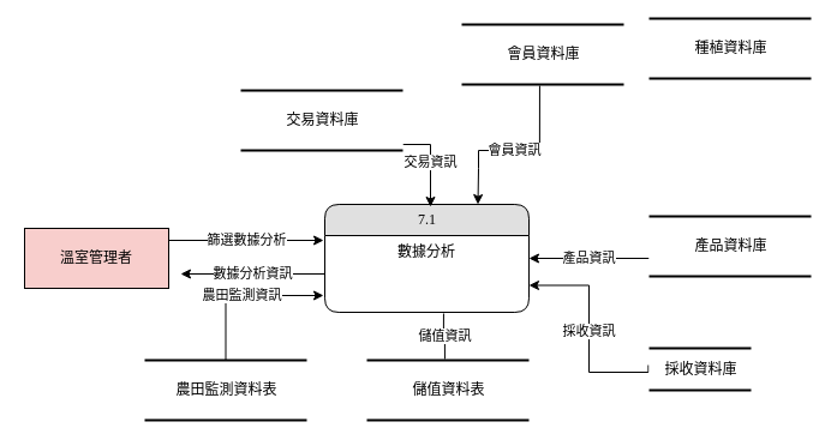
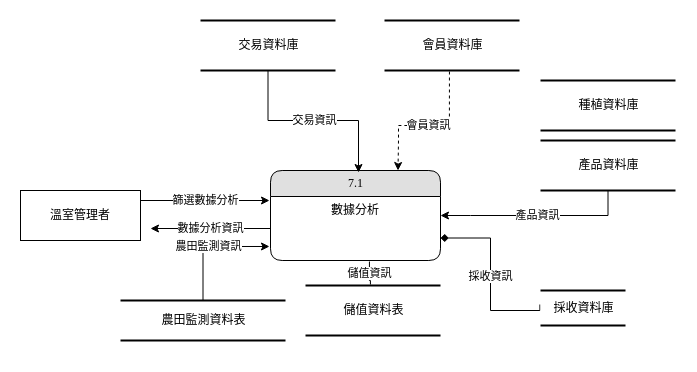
  <mxCell id="0" />
  <mxCell id="1" parent="0" />
  <mxCell id="2" value="篩選數據分析" style="edgeStyle=orthogonalEdgeStyle;rounded=0;orthogonalLoop=1;jettySize=auto;html=1;" parent="1" source="3" edge="1"><mxGeometry relative="1" as="geometry"><mxPoint x="269" y="200" as="targetPoint" /><Array as="points"><mxPoint x="269" y="200" /></Array></mxGeometry></mxCell>
- <mxCell id="3" value="溫室管理者" style="whiteSpace=wrap;html=1;rounded=0;shadow=0;comic=0;labelBackgroundColor=none;strokeWidth=1;fontFamily=Verdana;fontSize=12;align=center;fillColor=#f8cecc;" parent="1" vertex="1"><mxGeometry x="20" y="190" width="120" height="50" as="geometry" /></mxCell>
+ <mxCell id="3" value="溫室管理者" style="whiteSpace=wrap;html=1;rounded=0;shadow=0;comic=0;labelBackgroundColor=none;strokeWidth=1;fontFamily=Verdana;fontSize=12;align=center;" parent="1" vertex="1"><mxGeometry x="20" y="190" width="120" height="50" as="geometry" /></mxCell>
  <mxCell id="4" value="7.1" style="swimlane;html=1;fontStyle=0;childLayout=stackLayout;horizontal=1;startSize=26;fillColor=#e0e0e0;horizontalStack=0;resizeParent=1;resizeLast=0;collapsible=1;marginBottom=0;swimlaneFillColor=#ffffff;align=center;rounded=1;shadow=0;comic=0;labelBackgroundColor=none;strokeWidth=1;fontFamily=Verdana;fontSize=12" parent="1" vertex="1"><mxGeometry x="270" y="170" width="170" height="90" as="geometry" /></mxCell>
  <mxCell id="5" value="數據分析" style="text;html=1;strokeColor=none;fillColor=none;spacingLeft=4;spacingRight=4;whiteSpace=wrap;overflow=hidden;rotatable=0;points=[[0,0.5],[1,0.5]];portConstraint=eastwest;align=center;" parent="4" vertex="1"><mxGeometry y="26" width="170" height="64" as="geometry" /></mxCell>
  <mxCell id="6" value="數據分析資訊" style="edgeStyle=orthogonalEdgeStyle;rounded=0;orthogonalLoop=1;jettySize=auto;html=1;" parent="1" edge="1"><mxGeometry relative="1" as="geometry"><mxPoint x="150" y="228" as="targetPoint" /><mxPoint x="270" y="228" as="sourcePoint" /></mxGeometry></mxCell>
  <mxCell id="7" value="交易資訊" style="edgeStyle=orthogonalEdgeStyle;rounded=0;orthogonalLoop=1;jettySize=auto;html=1;" parent="1" source="8" edge="1"><mxGeometry relative="1" as="geometry"><mxPoint x="358" y="172" as="targetPoint" /><Array as="points"><mxPoint x="268" y="120" /><mxPoint x="358" y="120" /></Array></mxGeometry></mxCell>
- <mxCell id="8" value="交易資料庫" style="html=1;rounded=0;shadow=0;comic=0;labelBackgroundColor=none;strokeWidth=2;fontFamily=Verdana;fontSize=12;align=center;shape=mxgraph.ios7ui.horLines;" parent="1" vertex="1"><mxGeometry x="200" y="75" width="135" height="50" as="geometry" /></mxCell>
- <mxCell id="9" value="採收資訊" style="edgeStyle=orthogonalEdgeStyle;rounded=0;orthogonalLoop=1;jettySize=auto;html=1;exitX=-0.007;exitY=0.4;exitDx=0;exitDy=0;exitPerimeter=0;entryX=1;entryY=0.75;entryDx=0;entryDy=0;" parent="1" source="10" target="4" edge="1"><mxGeometry relative="1" as="geometry"><Array as="points"><mxPoint x="490" y="310" /><mxPoint x="490" y="238" /></Array><mxPoint x="430" y="261" as="targetPoint" /></mxGeometry></mxCell>
+ <mxCell id="8" value="交易資料庫" style="html=1;rounded=0;shadow=0;comic=0;labelBackgroundColor=none;strokeWidth=2;fontFamily=Verdana;fontSize=12;align=center;shape=mxgraph.ios7ui.horLines;" parent="1" vertex="1"><mxGeometry x="200" y="20" width="135" height="50" as="geometry" /></mxCell>
+ <mxCell id="9" value="採收資訊" style="edgeStyle=orthogonalEdgeStyle;rounded=0;orthogonalLoop=1;jettySize=auto;html=1;exitX=-0.007;exitY=0.4;exitDx=0;exitDy=0;exitPerimeter=0;entryX=1;entryY=0.75;entryDx=0;entryDy=0;endArrow=diamond;" parent="1" source="10" target="4" edge="1"><mxGeometry relative="1" as="geometry"><Array as="points"><mxPoint x="490" y="310" /><mxPoint x="490" y="238" /></Array><mxPoint x="430" y="261" as="targetPoint" /></mxGeometry></mxCell>
  <mxCell id="10" value="採收資料庫" style="html=1;rounded=0;shadow=0;comic=0;labelBackgroundColor=none;strokeWidth=2;fontFamily=Verdana;fontSize=12;align=center;shape=mxgraph.ios7ui.horLines;" parent="1" vertex="1"><mxGeometry x="540" y="290" width="85" height="35" as="geometry" /></mxCell>
  <mxCell id="11" value="儲值資訊" style="edgeStyle=orthogonalEdgeStyle;rounded=0;orthogonalLoop=1;jettySize=auto;html=1;entryX=0.582;entryY=1.016;entryDx=0;entryDy=0;entryPerimeter=0;exitX=0.481;exitY=-0.02;exitDx=0;exitDy=0;exitPerimeter=0;endArrow=none;" parent="1" source="12" target="5" edge="1"><mxGeometry relative="1" as="geometry"><Array as="points"><mxPoint x="370" y="280" /><mxPoint x="369" y="280" /></Array></mxGeometry></mxCell>
- <mxCell id="12" value="儲值資料表" style="html=1;rounded=0;shadow=0;comic=0;labelBackgroundColor=none;strokeWidth=2;fontFamily=Verdana;fontSize=12;align=center;shape=mxgraph.ios7ui.horLines;" parent="1" vertex="1"><mxGeometry x="305" y="300" width="135" height="50" as="geometry" /></mxCell>
- <mxCell id="13" value="會員資訊" style="edgeStyle=orthogonalEdgeStyle;rounded=0;orthogonalLoop=1;jettySize=auto;html=1;entryX=0.75;entryY=0;entryDx=0;entryDy=0;exitX=0.481;exitY=1.02;exitDx=0;exitDy=0;exitPerimeter=0;" parent="1" source="14" target="4" edge="1"><mxGeometry relative="1" as="geometry"><Array as="points"><mxPoint x="449" y="125" /><mxPoint x="398" y="125" /><mxPoint x="398" y="140" /></Array></mxGeometry></mxCell>
+ <mxCell id="12" value="儲值資料表" style="html=1;rounded=0;shadow=0;comic=0;labelBackgroundColor=none;strokeWidth=2;fontFamily=Verdana;fontSize=12;align=center;shape=mxgraph.ios7ui.horLines;" parent="1" vertex="1"><mxGeometry x="305" y="285" width="135" height="50" as="geometry" /></mxCell>
+ <mxCell id="13" value="會員資訊" style="edgeStyle=orthogonalEdgeStyle;rounded=0;orthogonalLoop=1;jettySize=auto;html=1;entryX=0.75;entryY=0;entryDx=0;entryDy=0;exitX=0.481;exitY=1.02;exitDx=0;exitDy=0;exitPerimeter=0;dashed=1;" parent="1" source="14" target="4" edge="1"><mxGeometry relative="1" as="geometry"><Array as="points"><mxPoint x="449" y="125" /><mxPoint x="398" y="125" /><mxPoint x="398" y="140" /></Array></mxGeometry></mxCell>
  <mxCell id="14" value="會員資料庫" style="html=1;rounded=0;shadow=0;comic=0;labelBackgroundColor=none;strokeWidth=2;fontFamily=Verdana;fontSize=12;align=center;shape=mxgraph.ios7ui.horLines;" parent="1" vertex="1"><mxGeometry x="384" y="20" width="135" height="50" as="geometry" /></mxCell>
  <mxCell id="15" value="產品資訊" style="edgeStyle=orthogonalEdgeStyle;rounded=0;orthogonalLoop=1;jettySize=auto;html=1;entryX=1;entryY=0.5;entryDx=0;entryDy=0;" parent="1" source="16" target="4" edge="1"><mxGeometry relative="1" as="geometry"><Array as="points"><mxPoint x="470" y="215" /><mxPoint x="470" y="215" /></Array><mxPoint x="441.02" y="255.008" as="targetPoint" /></mxGeometry></mxCell>
- <mxCell id="16" value="產品資料庫" style="html=1;rounded=0;shadow=0;comic=0;labelBackgroundColor=none;strokeWidth=2;fontFamily=Verdana;fontSize=12;align=center;shape=mxgraph.ios7ui.horLines;" parent="1" vertex="1"><mxGeometry x="540" y="180" width="135" height="50" as="geometry" /></mxCell>
- <mxCell id="17" value="種植資料庫" style="html=1;rounded=0;shadow=0;comic=0;labelBackgroundColor=none;strokeWidth=2;fontFamily=Verdana;fontSize=12;align=center;shape=mxgraph.ios7ui.horLines;" parent="1" vertex="1"><mxGeometry x="540" y="15" width="135" height="50" as="geometry" /></mxCell>
+ <mxCell id="16" value="產品資料庫" style="html=1;rounded=0;shadow=0;comic=0;labelBackgroundColor=none;strokeWidth=2;fontFamily=Verdana;fontSize=12;align=center;shape=mxgraph.ios7ui.horLines;" parent="1" vertex="1"><mxGeometry x="540" y="140" width="135" height="50" as="geometry" /></mxCell>
+ <mxCell id="17" value="種植資料庫" style="html=1;rounded=0;shadow=0;comic=0;labelBackgroundColor=none;strokeWidth=2;fontFamily=Verdana;fontSize=12;align=center;shape=mxgraph.ios7ui.horLines;" parent="1" vertex="1"><mxGeometry x="540" y="80" width="135" height="50" as="geometry" /></mxCell>
  <mxCell id="18" value="農田監測資訊" style="edgeStyle=orthogonalEdgeStyle;rounded=0;orthogonalLoop=1;jettySize=auto;html=1;entryX=-0.006;entryY=0.781;entryDx=0;entryDy=0;entryPerimeter=0;" edge="1" parent="1" source="19" target="5"><mxGeometry relative="1" as="geometry" /></mxCell>
- <mxCell id="19" value="農田監測資料表" style="html=1;rounded=0;shadow=0;comic=0;labelBackgroundColor=none;strokeWidth=2;fontFamily=Verdana;fontSize=12;align=center;shape=mxgraph.ios7ui.horLines;" vertex="1" parent="1"><mxGeometry x="120" y="300" width="135" height="50" as="geometry" /></mxCell>
+ <mxCell id="19" value="農田監測資料表" style="html=1;rounded=0;shadow=0;comic=0;labelBackgroundColor=none;strokeWidth=2;fontFamily=Verdana;fontSize=12;align=center;shape=mxgraph.ios7ui.horLines;" vertex="1" parent="1"><mxGeometry x="120" y="300" width="165" height="40" as="geometry" /></mxCell>
